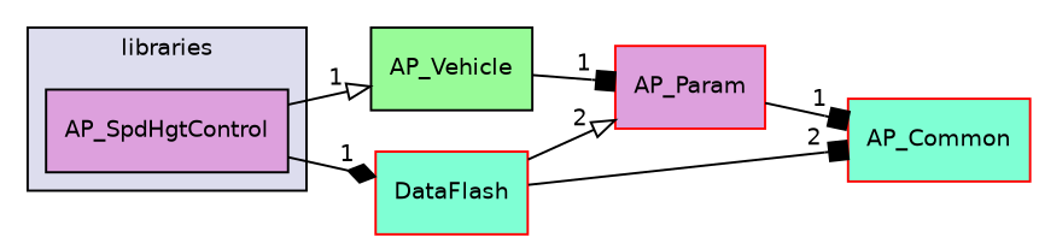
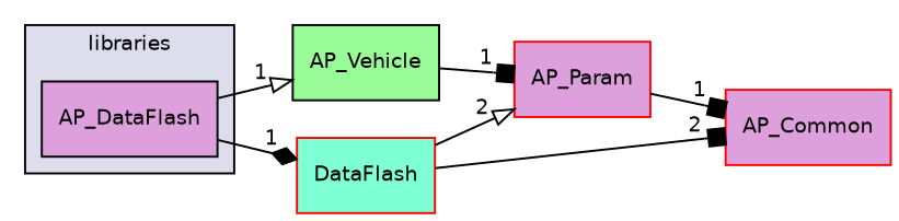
  digraph {
    compound=true
    rankdir=LR
    node [fillcolor=plum fontname=Helvetica fontsize=10 shape=box style=filled color=red]
    edge [arrowhead=box headlabel=1 labeldistance=1.5 labelfontname=Helvetica labelfontsize=10]
-   n1 [label=AP_SpdHgtControl pencolor=black color=""]
+   n1 [label=AP_DataFlash pencolor=black color=""]
    n2 [fillcolor=palegreen label=AP_Vehicle color=""]
    n3 [fillcolor=aquamarine label=DataFlash]
    n4 [label=AP_Param]
-   n5 [fillcolor=aquamarine label=AP_Common]
+   n5 [label=AP_Common]
    subgraph cluster_1 {
      bgcolor="#ddddee"
      fontname=Helvetica
      fontsize=10
      label=libraries
      pencolor=black
      n1
    }
    n1 -> n2 [arrowhead=onormal]
    n1 -> n3 [arrowhead=diamond]
    n2 -> n4
    n3 -> n4 [arrowhead=onormal headlabel=2]
    n3 -> n5 [headlabel=2]
    n4 -> n5
  }
